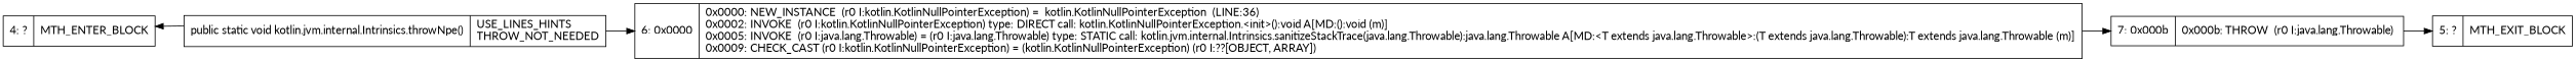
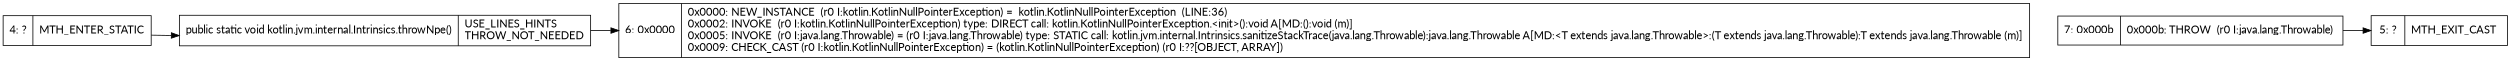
  digraph {
    fontname=Lato
    rankdir=LR
    node [fontname=Lato shape=record]
    edge [fontname=Lato]
-   n1 [label="{4\:\ ?|MTH_ENTER_BLOCK\l}"]
+   n1 [label="{4\:\ ?|MTH_ENTER_STATIC\l}"]
    n2 [label="{6\:\ 0x0000|0x0000: NEW_INSTANCE  (r0 I:kotlin.KotlinNullPointerException) =  kotlin.KotlinNullPointerException  (LINE:36)\l0x0002: INVOKE  (r0 I:kotlin.KotlinNullPointerException) type: DIRECT call: kotlin.KotlinNullPointerException.\<init\>():void A[MD:():void (m)]\l0x0005: INVOKE  (r0 I:java.lang.Throwable) = (r0 I:java.lang.Throwable) type: STATIC call: kotlin.jvm.internal.Intrinsics.sanitizeStackTrace(java.lang.Throwable):java.lang.Throwable A[MD:\<T extends java.lang.Throwable\>:(T extends java.lang.Throwable):T extends java.lang.Throwable (m)]\l0x0009: CHECK_CAST (r0 I:kotlin.KotlinNullPointerException) = (kotlin.KotlinNullPointerException) (r0 I:??[OBJECT, ARRAY]) \l}"]
    n3 [label="{7\:\ 0x000b|0x000b: THROW  (r0 I:java.lang.Throwable) \l}"]
-   n4 [label="{5\:\ ?|MTH_EXIT_BLOCK\l}"]
+   n4 [label="{5\:\ ?|MTH_EXIT_CAST\l}"]
    n5 [label="{public static void kotlin.jvm.internal.Intrinsics.throwNpe()  | USE_LINES_HINTS\lTHROW_NOT_NEEDED\l}"]
-   n2 -> n3
    n3 -> n4
-   n5 -> n1
+   n1 -> n5
    n5 -> n2
  }
